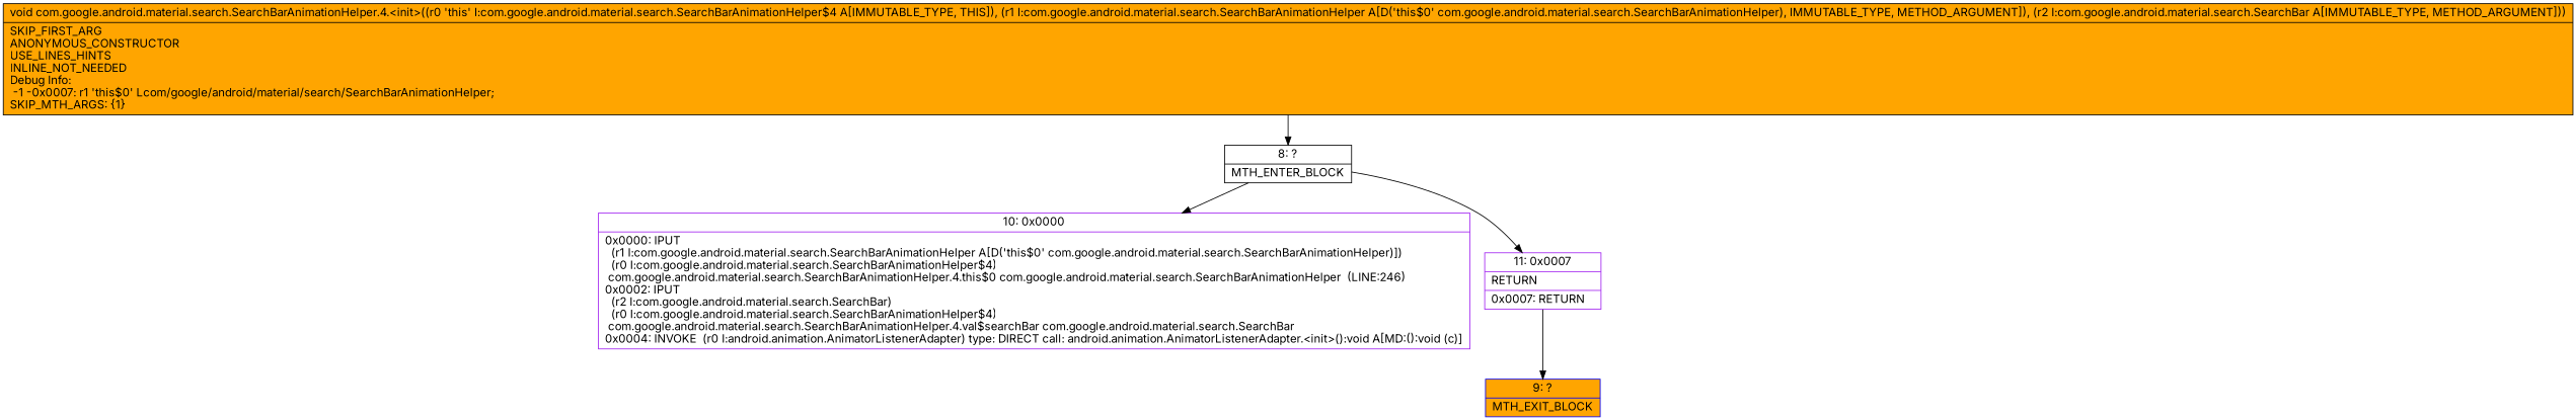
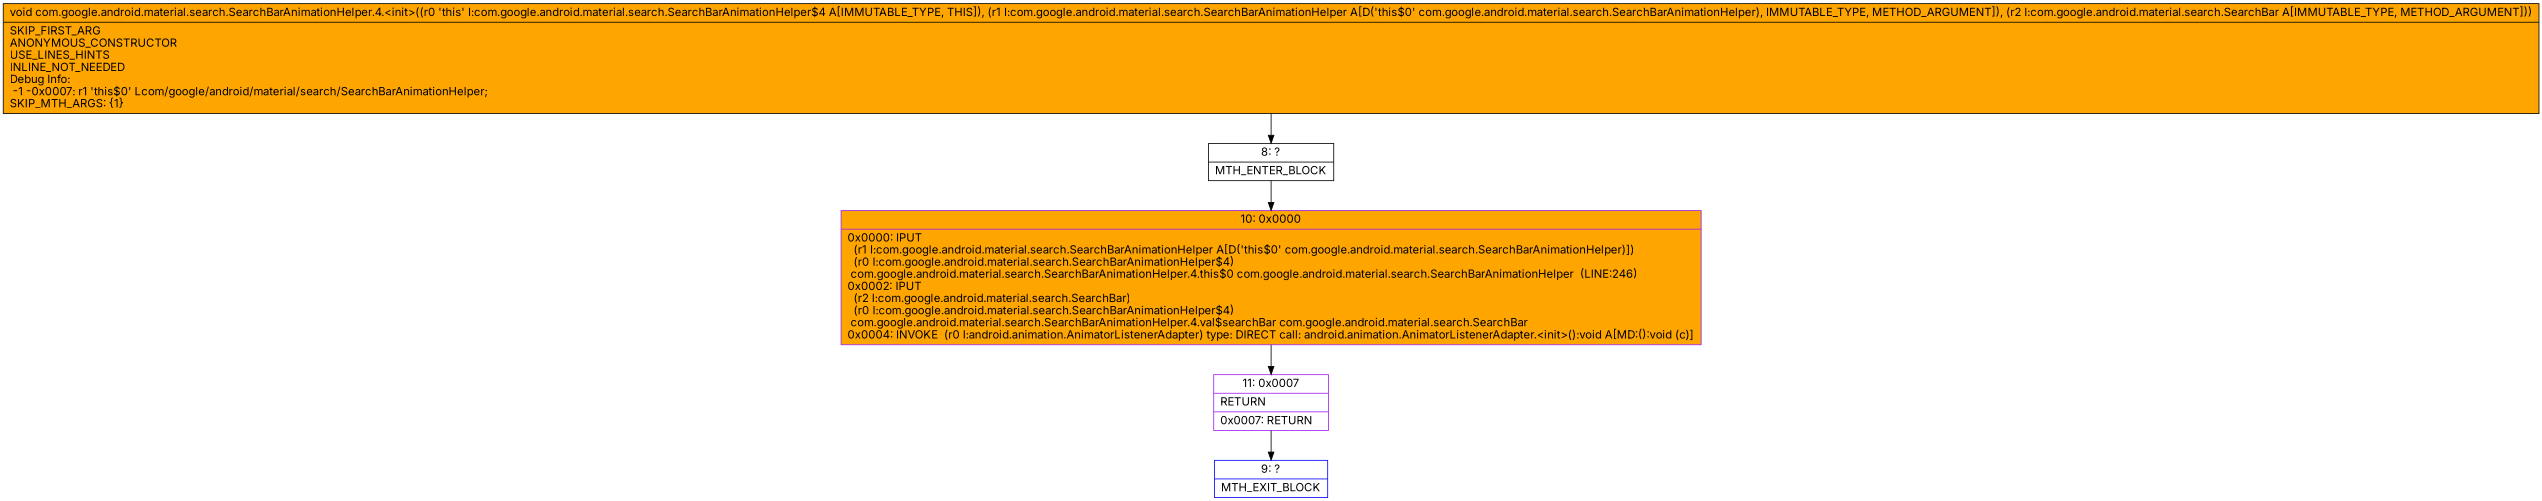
  digraph {
    fontname=Inter
    node [color=black fillcolor=white fontname=Inter shape=record style=filled]
    edge [fontname=Inter]
    n1 [label="{8\:\ ?|MTH_ENTER_BLOCK\l}"]
-   n2 [color=purple label="{10\:\ 0x0000|0x0000: IPUT  \l  (r1 I:com.google.android.material.search.SearchBarAnimationHelper A[D('this$0' com.google.android.material.search.SearchBarAnimationHelper)])\l  (r0 I:com.google.android.material.search.SearchBarAnimationHelper$4)\l com.google.android.material.search.SearchBarAnimationHelper.4.this$0 com.google.android.material.search.SearchBarAnimationHelper  (LINE:246)\l0x0002: IPUT  \l  (r2 I:com.google.android.material.search.SearchBar)\l  (r0 I:com.google.android.material.search.SearchBarAnimationHelper$4)\l com.google.android.material.search.SearchBarAnimationHelper.4.val$searchBar com.google.android.material.search.SearchBar \l0x0004: INVOKE  (r0 I:android.animation.AnimatorListenerAdapter) type: DIRECT call: android.animation.AnimatorListenerAdapter.\<init\>():void A[MD:():void (c)]\l}"]
+   n2 [color=purple fillcolor=orange label="{10\:\ 0x0000|0x0000: IPUT  \l  (r1 I:com.google.android.material.search.SearchBarAnimationHelper A[D('this$0' com.google.android.material.search.SearchBarAnimationHelper)])\l  (r0 I:com.google.android.material.search.SearchBarAnimationHelper$4)\l com.google.android.material.search.SearchBarAnimationHelper.4.this$0 com.google.android.material.search.SearchBarAnimationHelper  (LINE:246)\l0x0002: IPUT  \l  (r2 I:com.google.android.material.search.SearchBar)\l  (r0 I:com.google.android.material.search.SearchBarAnimationHelper$4)\l com.google.android.material.search.SearchBarAnimationHelper.4.val$searchBar com.google.android.material.search.SearchBar \l0x0004: INVOKE  (r0 I:android.animation.AnimatorListenerAdapter) type: DIRECT call: android.animation.AnimatorListenerAdapter.\<init\>():void A[MD:():void (c)]\l}"]
    n3 [color=purple label="{11\:\ 0x0007|RETURN\l|0x0007: RETURN   \l}"]
-   n4 [color=blue fillcolor=orange label="{9\:\ ?|MTH_EXIT_BLOCK\l}"]
+   n4 [color=blue label="{9\:\ ?|MTH_EXIT_BLOCK\l}"]
    n5 [fillcolor=orange label="{void com.google.android.material.search.SearchBarAnimationHelper.4.\<init\>((r0 'this' I:com.google.android.material.search.SearchBarAnimationHelper$4 A[IMMUTABLE_TYPE, THIS]), (r1 I:com.google.android.material.search.SearchBarAnimationHelper A[D('this$0' com.google.android.material.search.SearchBarAnimationHelper), IMMUTABLE_TYPE, METHOD_ARGUMENT]), (r2 I:com.google.android.material.search.SearchBar A[IMMUTABLE_TYPE, METHOD_ARGUMENT]))  | SKIP_FIRST_ARG\lANONYMOUS_CONSTRUCTOR\lUSE_LINES_HINTS\lINLINE_NOT_NEEDED\lDebug Info:\l  \-1 \-0x0007: r1 'this$0' Lcom\/google\/android\/material\/search\/SearchBarAnimationHelper;\lSKIP_MTH_ARGS: \{1\}\l}"]
    n1 -> n2
-   n1 -> n3
+   n2 -> n3
    n3 -> n4
    n5 -> n1
  }
